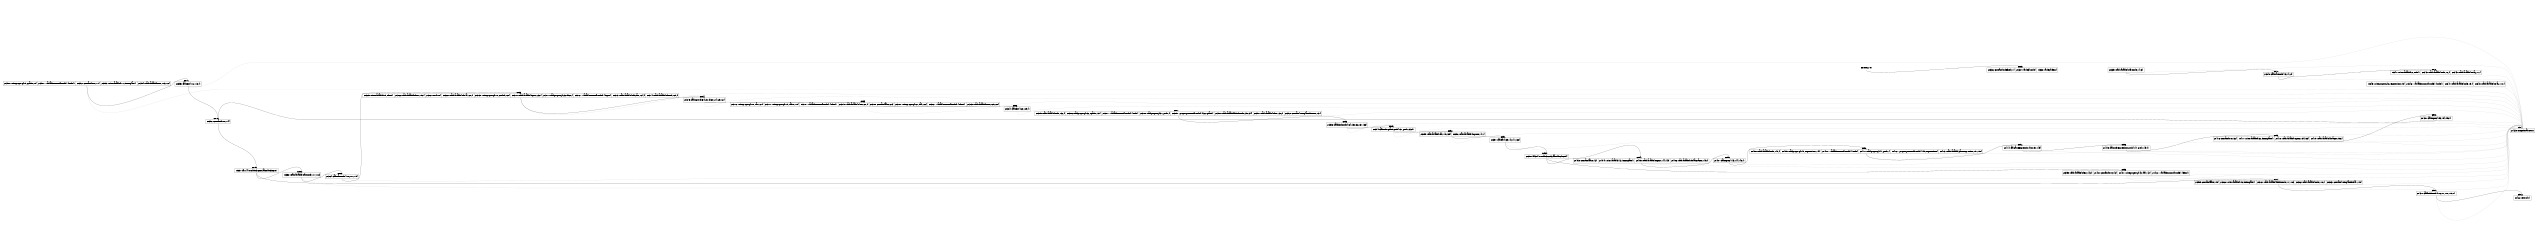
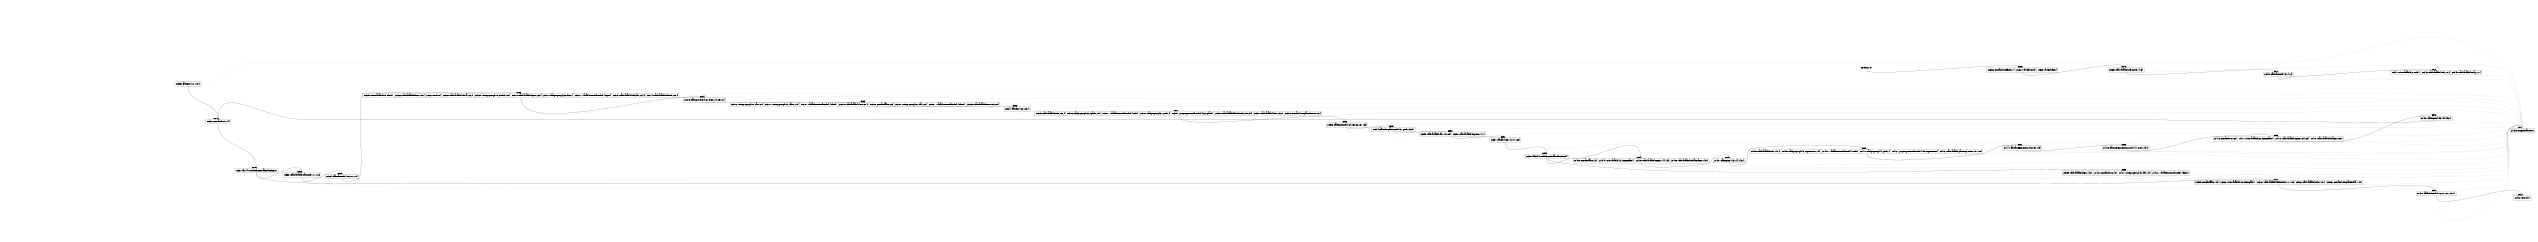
  digraph {
    rankdir=LR
    node [shape=record]
    edge [headport=n tailport=s]
    n1 [label=BB_entry781 shape=none]
    n2 [label="{20336: constant[undefined,v1]|20337: vardecl['node']|20338: vardecl['elem']}"]
    n3 [label="{20339: read-variable['startNode',v4,v3]}"]
    n4 [label="{20340: call-startNode [v3,v4,v2]}"]
    n5 [label="{20423: exceptional-return}"]
    n6 [label="{20341: write-variable[v2,'node']*|20342: read-variable['node',v6,-]|20343: read-variable['Array',v7,-]}"]
-   n7 [label="{20345: write-property[v6,'expressions',v5]|20346: \<variable-non-null-undef\>['node']*|20347: read-variable['node',v9,-]|20348: read-variable['Array',v10,-]}"]
-   n8 [label="{20350: write-property[v9,'quasis',v8]|20351: \<variable-non-null-undef\>['node']*|20352: constant[true,v11]|20353: write-variable[v11,'inTemplate']*|20354: read-variable['next',v13,v12]}"]
    n9 [label="{20355: call-next [v12,v13,-]*}"]
    n10 [label="{20356: constant[true,v14]}"]
    n11 [label="{20357: if[v14](true-block:6880,false-block:6881)}"]
    n12 [label="{20358: read-variable['startNode',v17,v16]}"]
    n13 [label="{20359: constant[false,v15]|20360: write-variable[v15,'inTemplate']*|20361: read-variable['finishNode',v17,v16]|20362: read-variable['node',v18,-]|20363: constant[\"TemplateLiteral\",v19]}"]
    n14 [label="{20364: call-startNode [v16,v17,v15]}"]
    n15 [label="{20421: call-finishNode [v16,v17,v18,v19,v1]}"]
    n16 [label="{20365: write-variable[v15,'elem']*|20366: read-variable['elem',v19,-]|20367: new[v18]|20368: read-variable['tokVal',v20,-]|20369: write-property[v18,'cooked',v20]|20370: read-variable['input',v23,-]|20371: read-property[v23,'slice',-]|20372: \<variable-non-null-undef\>['input']|20373: read-variable['tokStart',v24,-]|20374: read-variable['tokEnd',v25,-]}"]
    n17 [label="{20422: return[v1]}"]
    n18 [label="{20375: call-input.slice [v23,'slice',v24,v25,v21]}"]
    n19 [label="{20376: write-property[v18,'raw',v21]|20377: write-property[v19,'value',v18]|20378: \<variable-non-null-undef\>['elem']*|20379: read-variable['elem',v27,-]|20380: constant[false,v26]|20381: write-property[v27,'tail',v26]|20382: \<variable-non-null-undef\>['elem']*|20383: read-variable['next',v29,v28]}"]
    n20 [label="{20384: call-next [v28,v29,-]*}"]
    n21 [label="{20385: read-variable['node',v32,-]|20386: read-property[v32,'quasis',v31]|20387: \<variable-non-null-undef\>['node']|20388: read-property[v31,'push',-]|20389: \<property-non-null-undef\>[v32,'quasis']|20390: read-variable['finishNode',v35,v34]|20391: read-variable['elem',v36,-]|20392: constant[\"TemplateElement\",v37]}"]
    n22 [label="{20393: call-finishNode [v34,v35,v36,v37,v33]}"]
    n23 [label="{20394: call-node.quasis.push [v31,'push',v33,-]*}"]
    n24 [label="{20395: read-variable['eat',v40,v39]|20396: read-variable['_bquote',v41,-]}"]
    n25 [label="{20397: call-eat [v39,v40,v41,v38]}"]
    n26 [label="{20398: if[v38](true-block:6893,false-block:6894)}"]
    n27 [label="{20399: read-variable['elem',v43,-]|20400: constant[true,v42]|20401: write-property[v43,'tail',v42]|20402: \<variable-non-null-undef\>['elem']*}"]
    n28 [label="{20403: constant[false,v42]|20404: write-variable[v42,'inTemplate']*|20405: read-variable['expect',v44,v43]|20406: read-variable['_dollarBraceL',v45,-]}"]
    n29 [label="{20407: call-expect [v43,v44,v45,-]*}"]
    n30 [label="{20408: read-variable['node',v48,-]|20409: read-property[v48,'expressions',v47]|20410: \<variable-non-null-undef\>['node']|20411: read-property[v47,'push',-]|20412: \<property-non-null-undef\>[v48,'expressions']|20413: read-variable['parseExpression',v51,v50]}"]
    n31 [label="{20414: call-parseExpression [v50,v51,v49]}"]
    n32 [label="{20415: call-node.expressions.push [v47,'push',v49,-]*}"]
    n33 [label="{20416: constant[true,v52]|20417: write-variable[v52,'inTemplate']*|20418: read-variable['expect',v54,v53]|20419: read-variable['_braceR',v55,-]}"]
    n34 [label="{20420: call-expect [v53,v54,v55,-]*}"]
    n1 -> n2 [headlabel="    6869"]
+   n2 -> n3 [headlabel="      6870"]
    n3 -> n4 [headlabel="      6871"]
    n3 -> n5 [color=gray headlabel="      6903"]
    n4 -> n5 [color=gray]
    n4 -> n6 [headlabel="      6872"]
    n6 -> n5 [color=gray]
-   n7 -> n5 [color=gray]
-   n8 -> n5 [color=gray]
-   n8 -> n9 [headlabel="      6877"]
    n9 -> n5 [color=gray]
    n9 -> n10 [headlabel="      6878"]
    n10 -> n11 [headlabel="      6879"]
    n11 -> n12 [headlabel="      6880"]
    n11 -> n13 [headlabel="      6881"]
    n12 -> n5 [color=gray]
    n12 -> n14 [headlabel="      6882"]
    n13 -> n5 [color=gray]
    n13 -> n15 [headlabel="      6901"]
    n14 -> n5 [color=gray]
    n14 -> n16 [headlabel="      6883"]
    n15 -> n5 [color=gray]
    n15 -> n17 [headlabel="      6902"]
    n16 -> n5 [color=gray]
    n16 -> n18 [headlabel="      6884"]
    n18 -> n5 [color=gray]
    n18 -> n19 [headlabel="      6885"]
    n19 -> n5 [color=gray]
    n19 -> n20 [headlabel="      6886"]
    n20 -> n5 [color=gray]
    n20 -> n21 [color=gray headlabel="      6887"]
    n21 -> n5 [color=gray]
    n21 -> n22 [headlabel="      6888"]
    n22 -> n5 [color=gray]
    n22 -> n23 [headlabel="      6889"]
    n23 -> n5 [color=gray]
    n23 -> n24 [headlabel="      6890"]
    n24 -> n5 [color=gray]
    n24 -> n25 [headlabel="      6891"]
    n25 -> n5 [color=gray]
    n25 -> n26 [headlabel="      6892"]
    n26 -> n27 [headlabel="      6893"]
    n26 -> n28 [headlabel="      6894"]
    n27 -> n5 [color=gray]
    n27 -> n13 [color=gray]
    n28 -> n5 [color=gray]
    n28 -> n29 [headlabel="      6895"]
    n29 -> n5 [color=gray]
    n29 -> n30 [headlabel="      6896"]
    n30 -> n5 [color=gray]
    n30 -> n31 [headlabel="      6897"]
    n31 -> n5 [color=gray]
    n31 -> n32 [headlabel="      6898"]
    n32 -> n5 [color=gray]
    n32 -> n33 [headlabel="      6899"]
    n33 -> n5 [color=gray]
    n33 -> n34 [headlabel="      6900"]
    n34 -> n5 [color=gray]
    n34 -> n10
  }
